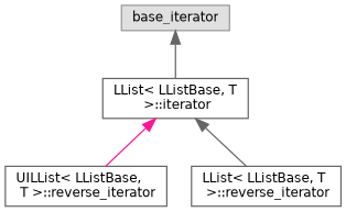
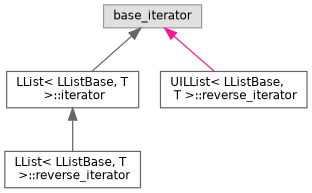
  digraph {
    rankdir=TB
    node [color=grey40 fillcolor=white fontname=Helvetica fontsize=10 shape=box style=filled]
    edge [color=gray40 dir=back fontname=Helvetica fontsize=10 labelfontname=Helvetica labelfontsize=10 style=solid]
    n1 [color=grey60 fillcolor="#E0E0E0" height=0.2 label=base_iterator width=0.4]
    n2 [height=0.2 label="LList\< LListBase, T\l \>::iterator" width=0.4]
    n3 [height=0.2 label="UILList\< LListBase,\l T \>::reverse_iterator" width=0.4]
    n4 [height=0.2 label="LList\< LListBase, T\l \>::reverse_iterator" width=0.4]
    n1 -> n2
-   n2 -> n3 [color=deeppink]
+   n1 -> n3 [color=deeppink]
    n2 -> n4
  }
